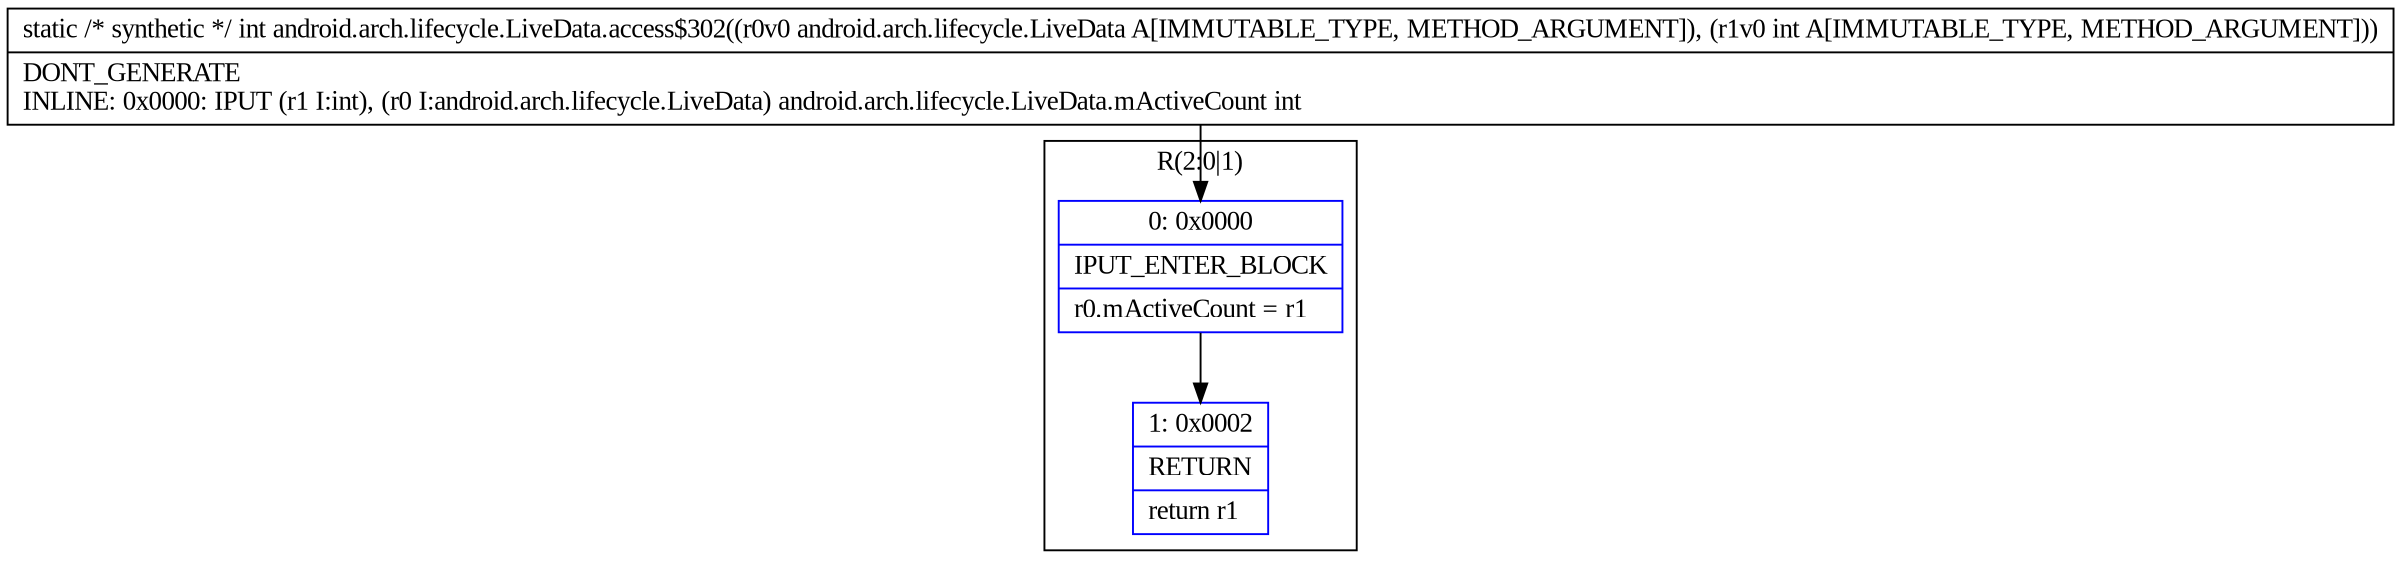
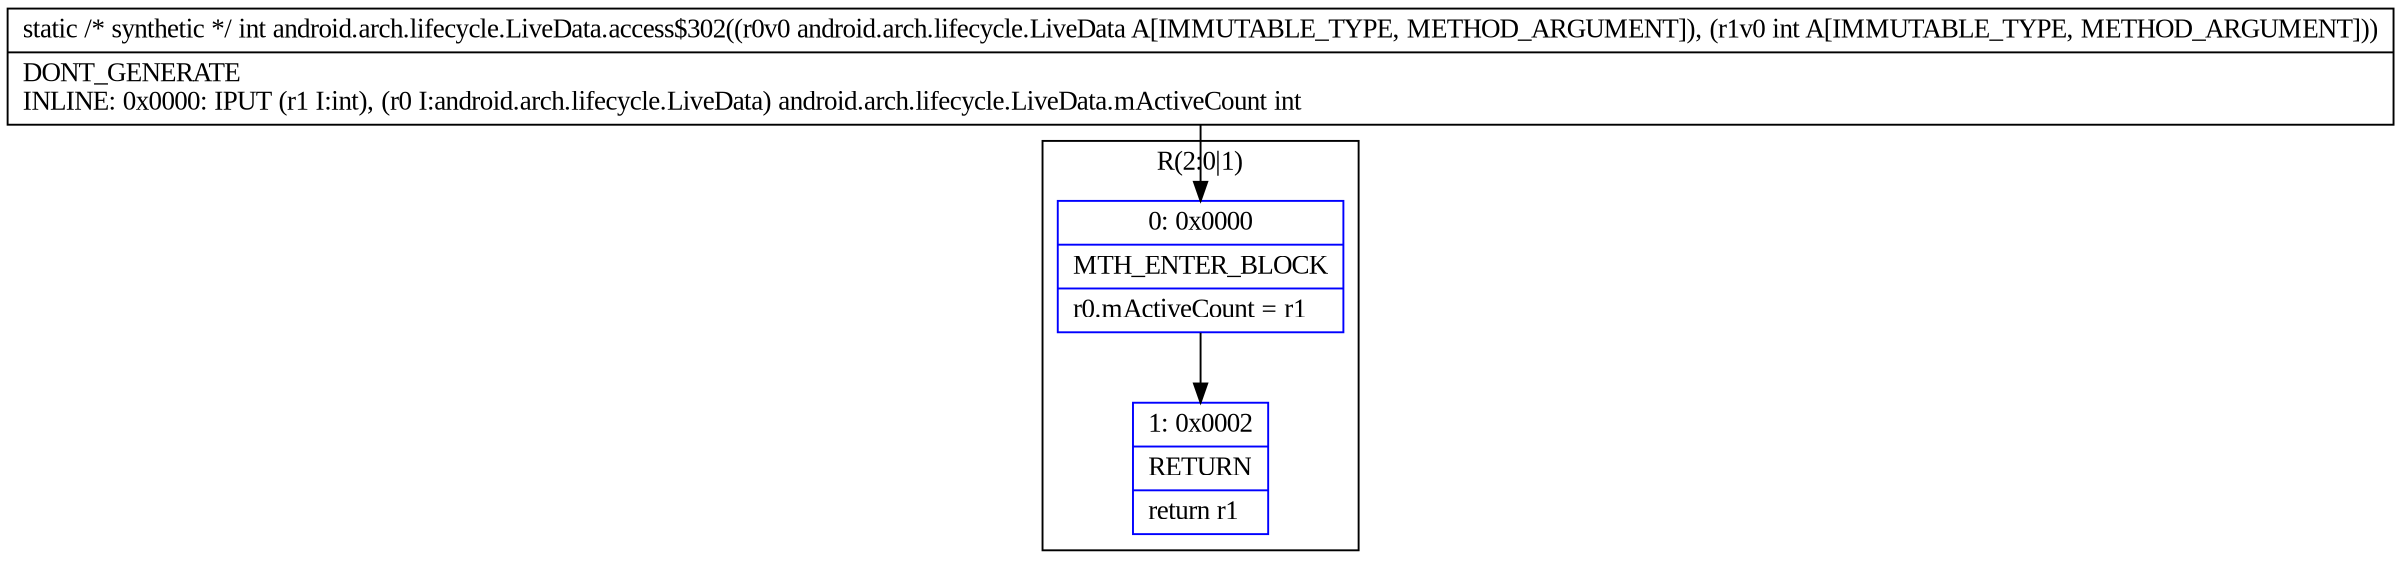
  digraph {
    fontname="Liberation Serif"
    node [color=blue shape=record fontname="Liberation Serif"]
    edge [fontname="Liberation Serif"]
-   n1 [label="{0\:\ 0x0000|IPUT_ENTER_BLOCK\l|r0.mActiveCount = r1\l}"]
+   n1 [label="{0\:\ 0x0000|MTH_ENTER_BLOCK\l|r0.mActiveCount = r1\l}"]
    n2 [label="{1\:\ 0x0002|RETURN\l|return r1\l}"]
    n3 [label="{static \/* synthetic *\/ int android.arch.lifecycle.LiveData.access$302((r0v0 android.arch.lifecycle.LiveData A[IMMUTABLE_TYPE, METHOD_ARGUMENT]), (r1v0 int A[IMMUTABLE_TYPE, METHOD_ARGUMENT]))  | DONT_GENERATE\lINLINE: 0x0000: IPUT  (r1 I:int), (r0 I:android.arch.lifecycle.LiveData) android.arch.lifecycle.LiveData.mActiveCount int\l}" color=""]
    subgraph cluster_1 {
      label="R(2:0|1)"
      n1
      n2
    }
    n1 -> n2
    n3 -> n1
  }
